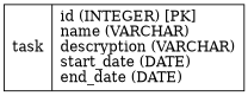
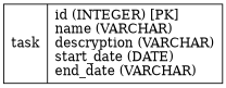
  digraph {
    rankdir=LR
-   n1 [label="{<table>task|<cols>id (INTEGER) [PK]\lname (VARCHAR)\ldescryption (VARCHAR)\lstart_date (DATE)\lend_date (DATE)\l}" shape=record style=filled fillcolor=white]
+   n1 [label="{<table>task|<cols>id (INTEGER) [PK]\lname (VARCHAR)\ldescryption (VARCHAR)\lstart_date (DATE)\lend_date (VARCHAR)\l}" shape=record style=filled fillcolor=white]
  }
